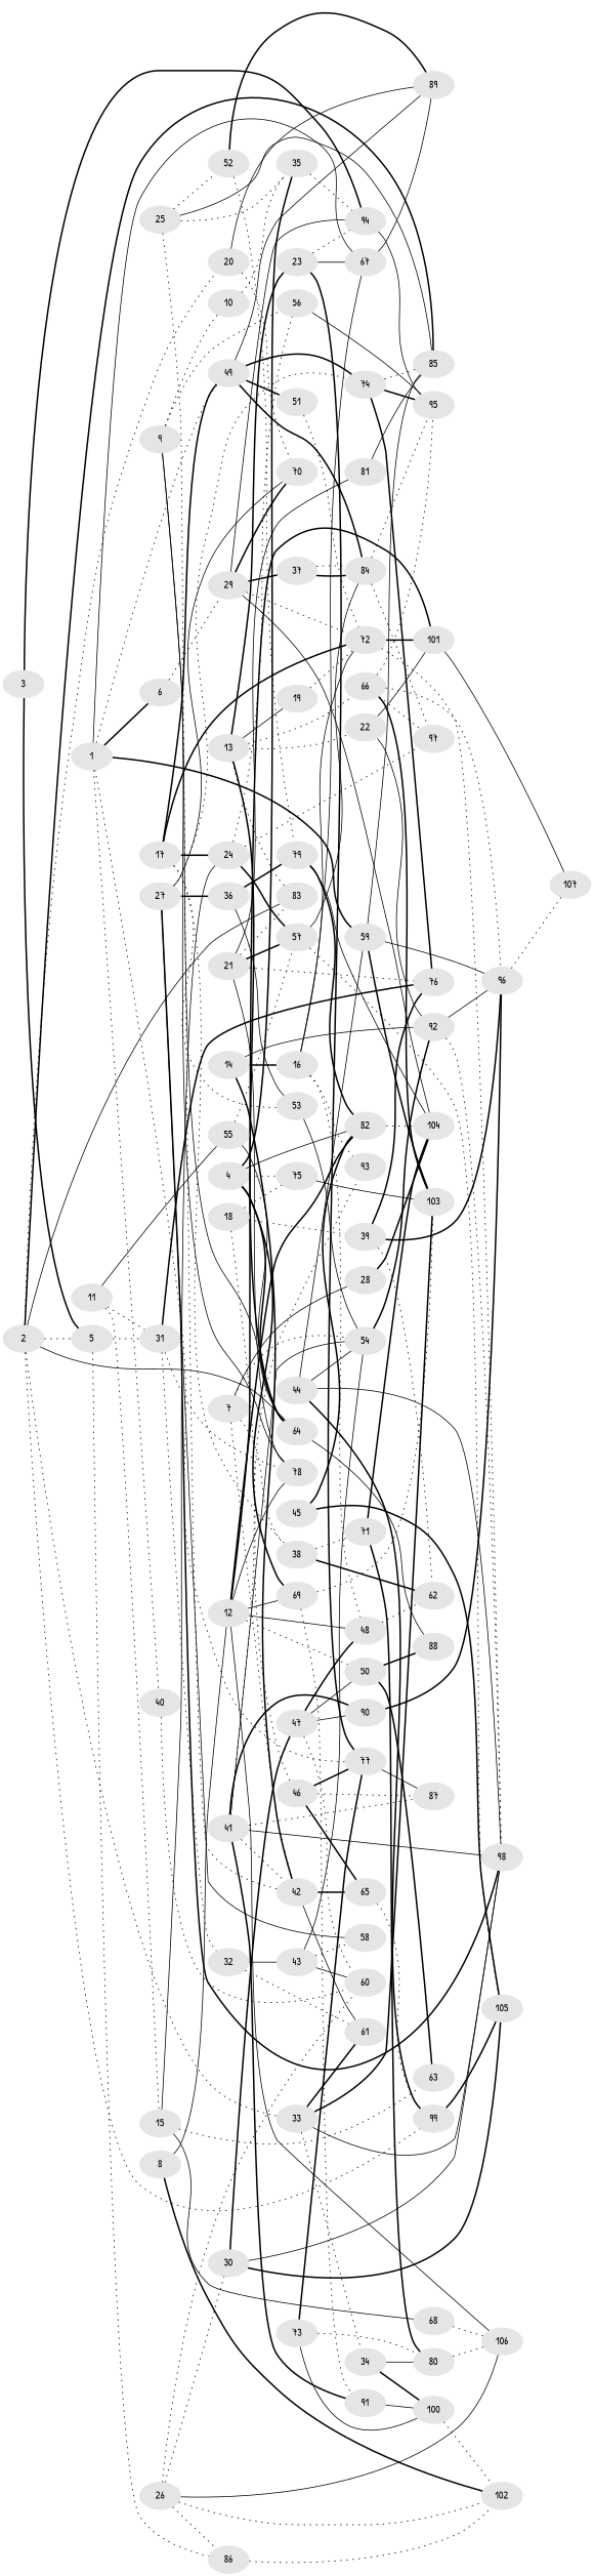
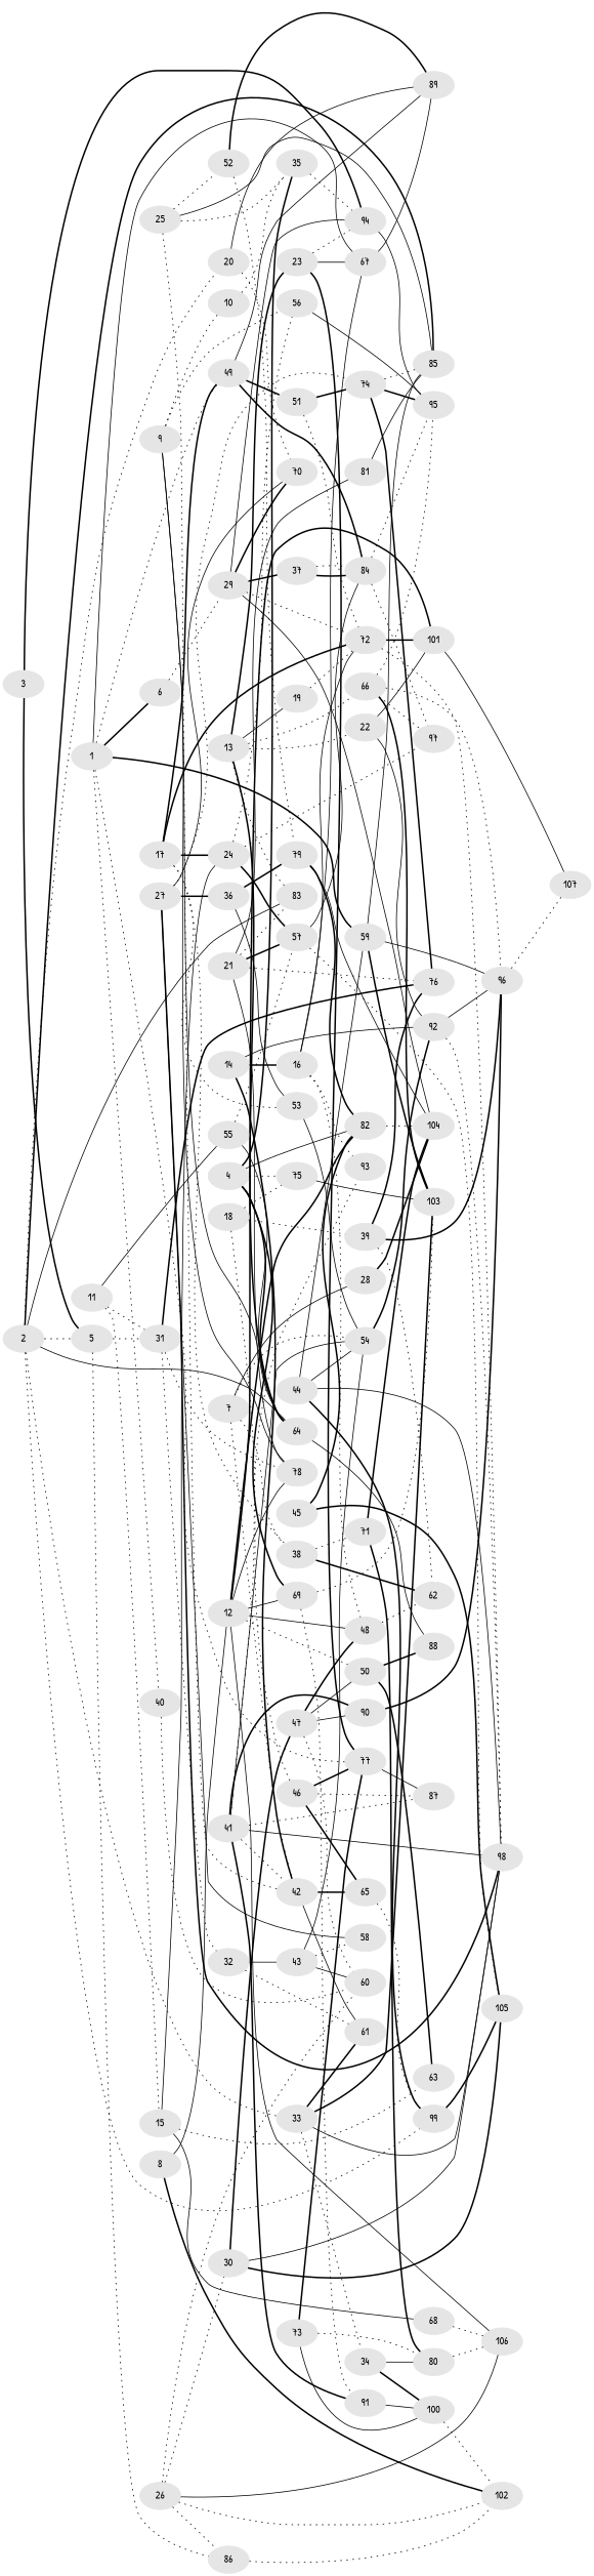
  graph {
    fontname="Patrick Hand"
    rankdir=LR
    node [color=gray90 fontname="Patrick Hand" style=filled]
    edge [fontname="Patrick Hand" style=dotted]
    1
    6
    40
    49
    59
    67
    77
    29
    60
    89
    84
    51
    85
    103
    96
    87
    2
    5
    20
    33
    64
    83
    99
    31
    86
    70
    98
    61
    34
    88
    105
    3
    94
    95
    4
    35
    69
    75
    82
    91
    104
    78
    76
    32
    102
    72
    37
    7
    28
    38
    42
    54
    62
    71
    65
    92
    8
    12
    48
    50
    101
    106
    9
    10
    56
    11
    15
    55
    24
    63
    68
    57
    107
    13
    19
    22
    23
    66
    97
    14
    16
    93
    17
    53
    18
    39
    46
    21
    81
    25
    52
    79
    26
    30
    47
    27
    36
    58
    74
    90
    43
    80
    100
    41
    44
    45
    73
    1 -- 6 [style=bold]
    1 -- 40
    1 -- 49
    1 -- 59 [style=bold]
    1 -- 67 [style=solid]
    1 -- 77
    6 -- 29
    40 -- 60
    49 -- 89 [style=solid]
    49 -- 84 [style=bold]
    49 -- 51 [style=bold]
    59 -- 85 [style=solid]
    59 -- 103 [style=bold]
    59 -- 96 [style=solid]
    67 -- 89 [style=solid]
    77 -- 87 [style=solid]
    29 -- 70 [style=bold]
    29 -- 94 [style=solid]
    29 -- 104 [style=solid]
    29 -- 72
    29 -- 37 [style=bold]
    84 -- 95
    84 -- 97
    51 -- 72
-   49 -- 74 [style=bold]
+   51 -- 74 [style=bold]
    96 -- 107
    2 -- 85 [style=bold]
    2 -- 5
    2 -- 20
    2 -- 33
    2 -- 64 [style=solid]
    2 -- 83 [style=solid]
    2 -- 99
    5 -- 31
    5 -- 86
    20 -- 89 [style=solid]
    20 -- 70
    33 -- 103 [style=bold]
    33 -- 98 [style=solid]
    33 -- 61 [style=bold]
    33 -- 34
    64 -- 88 [style=solid]
    99 -- 105 [style=bold]
    31 -- 78
    31 -- 76 [style=bold]
    31 -- 32
    86 -- 102
    34 -- 80 [style=solid]
    34 -- 100 [style=bold]
    3 -- 5 [style=bold]
    3 -- 94 [style=bold]
    94 -- 95 [style=solid]
    4 -- 64 [style=bold]
    4 -- 35 [style=bold]
    4 -- 69 [style=bold]
    4 -- 75
    4 -- 82 [style=solid]
    35 -- 94
    69 -- 103
    69 -- 91
    75 -- 103 [style=solid]
    82 -- 104
    91 -- 100 [style=solid]
    32 -- 61
    32 -- 43 [style=solid]
    72 -- 98
    72 -- 101 [style=bold]
    37 -- 84 [style=bold]
    37 -- 84
    7 -- 28 [style=solid]
    7 -- 38
    7 -- 42
    7 -- 54
    28 -- 104 [style=bold]
    38 -- 62 [style=bold]
    38 -- 71
    42 -- 61 [style=solid]
    42 -- 65 [style=bold]
    54 -- 92 [style=bold]
    71 -- 104 [style=bold]
    71 -- 80 [style=bold]
    65 -- 99
    92 -- 96 [style=solid]
    92 -- 98
    8 -- 102 [style=bold]
    8 -- 12 [style=solid]
    12 -- 69 [style=solid]
    12 -- 82 [style=bold]
    12 -- 78 [style=solid]
    12 -- 48 [style=solid]
    12 -- 50
    12 -- 101 [style=bold]
    12 -- 106 [style=solid]
    48 -- 62
    50 -- 88 [style=bold]
    50 -- 63 [style=bold]
    101 -- 107 [style=solid]
    9 -- 64 [style=solid]
    9 -- 78 [style=solid]
    9 -- 10
    9 -- 56
    10 -- 35
    56 -- 95 [style=solid]
    11 -- 31
    11 -- 15
    11 -- 55 [style=solid]
    15 -- 24 [style=solid]
    15 -- 63
    15 -- 68 [style=solid]
    55 -- 64 [style=solid]
    55 -- 57
    24 -- 56
    24 -- 57 [style=bold]
    24 -- 97
    68 -- 106
    57 -- 84 [style=solid]
    57 -- 105
    13 -- 64 [style=bold]
    13 -- 83
    13 -- 19 [style=solid]
    13 -- 22
    13 -- 23 [style=bold]
    13 -- 66
    19 -- 72
    22 -- 92 [style=solid]
    22 -- 101 [style=solid]
    23 -- 67 [style=solid]
    23 -- 77 [style=bold]
    23 -- 94
    66 -- 103 [style=bold]
    66 -- 96
    66 -- 95
    66 -- 97
    14 -- 42 [style=bold]
    14 -- 92 [style=solid]
    14 -- 16 [style=bold]
    16 -- 67 [style=solid]
    16 -- 72 [style=solid]
    16 -- 48
    16 -- 93
    17 -- 49 [style=bold]
    17 -- 72 [style=bold]
    17 -- 38
    17 -- 24 [style=bold]
    17 -- 53
    53 -- 54 [style=solid]
    18 -- 75
    18 -- 39
    18 -- 46
    39 -- 96 [style=bold]
    39 -- 76 [style=bold]
    39 -- 62
    46 -- 77 [style=bold]
    46 -- 87
    46 -- 65 [style=bold]
    21 -- 83
    21 -- 78 [style=solid]
    21 -- 76
    21 -- 57 [style=bold]
    21 -- 81 [style=solid]
    81 -- 85 [style=solid]
    25 -- 85 [style=solid]
    25 -- 35
    25 -- 42
    25 -- 52
    52 -- 89 [style=bold]
    52 -- 79
    79 -- 82 [style=bold]
    79 -- 104 [style=solid]
    26 -- 60
    26 -- 86
    26 -- 102
    26 -- 106 [style=solid]
    26 -- 30
    30 -- 98 [style=solid]
    30 -- 105 [style=bold]
    30 -- 47 [style=bold]
    47 -- 60
    47 -- 48 [style=bold]
    47 -- 50 [style=solid]
    47 -- 90 [style=solid]
    27 -- 70 [style=solid]
    27 -- 98 [style=bold]
    27 -- 36 [style=bold]
    27 -- 58 [style=solid]
    27 -- 74
    36 -- 53 [style=solid]
    36 -- 79 [style=bold]
    74 -- 85
    74 -- 95 [style=bold]
    74 -- 76 [style=bold]
    90 -- 96 [style=bold]
    43 -- 60 [style=solid]
    43 -- 54 [style=solid]
    43 -- 58
    80 -- 106
    100 -- 102
    41 -- 87
    41 -- 98 [style=solid]
    41 -- 91 [style=bold]
    41 -- 42
    41 -- 54 [style=solid]
    41 -- 93
    41 -- 90 [style=bold]
    44 -- 59 [style=solid]
    44 -- 99 [style=bold]
    44 -- 98 [style=solid]
    44 -- 54 [style=solid]
    45 -- 105 [style=bold]
    45 -- 82 [style=bold]
    73 -- 77 [style=bold]
    73 -- 80
    73 -- 100 [style=solid]
  }
